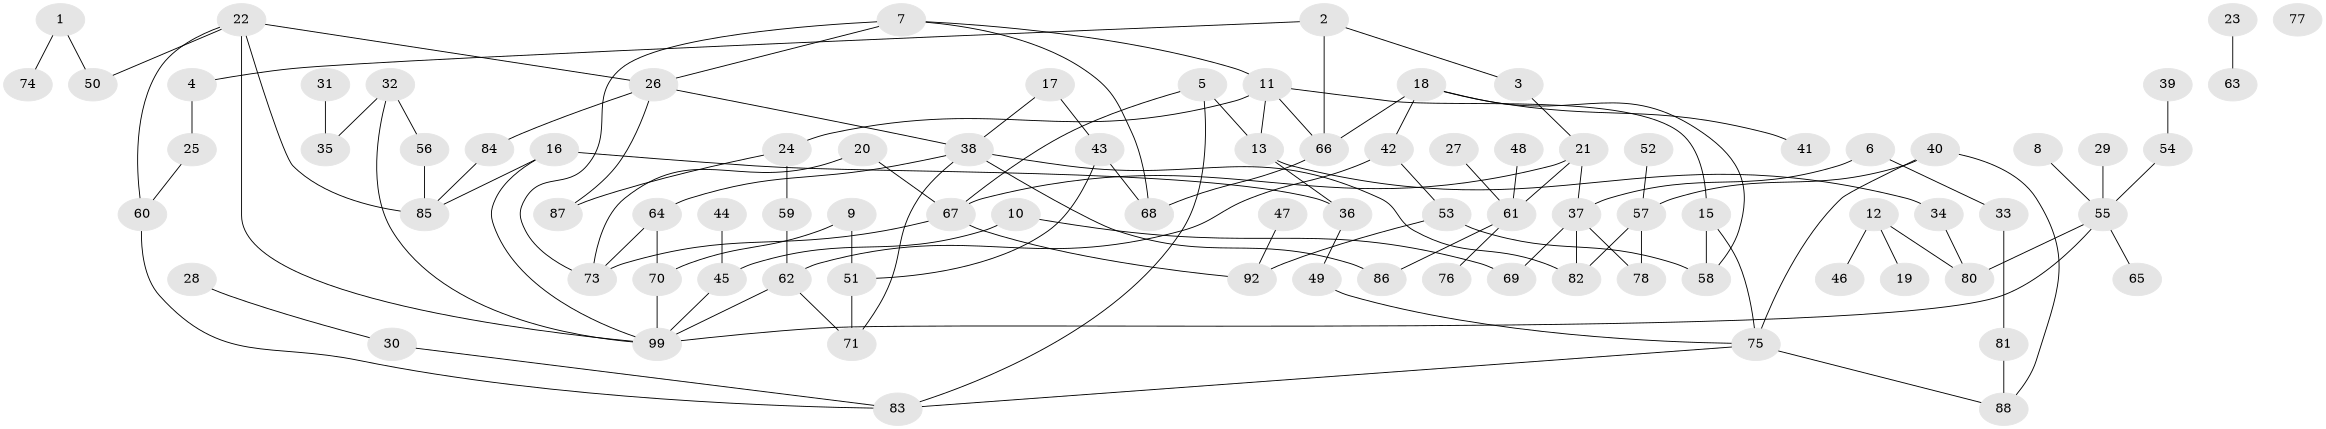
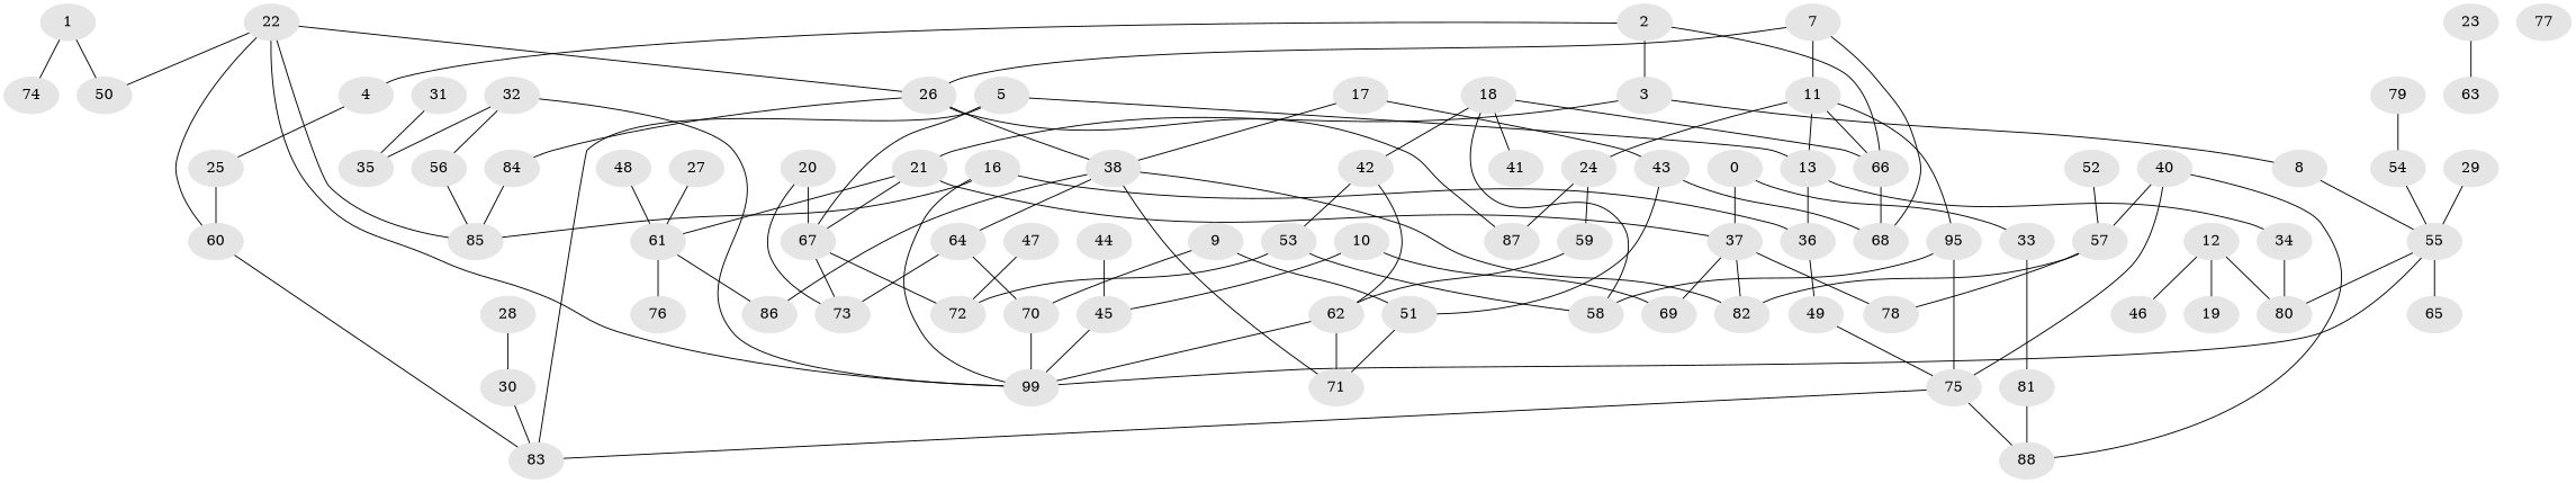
  graph {
    node [color=gray90 style=filled]
    1
    50
    74
    2
    3
    4
    66
    8
    21
    25
    68
    55
    67
    37
    61
    60
    5
    13
    83
    10
    45
    69
    34
    36
    73
-   72 [label=92]
-   6
+   72
+   6 [label=0]
    33
    81
    78
    82
    7
    11
    26
-   15
+   15 [label=95]
    24
    38
    87
    84
    80
    n41 [label=99]
    65
    9
    51
    70
    71
    58
    75
    59
    12
    19
    46
    49
    40
    57
    88
    44
    16
    85
    17
    43
    64
    86
    18
    41
    42
    53
    62
    20
    76
    22
    23
    63
    27
    28
    30
    29
    31
    35
    32
    56
-   39
+   39 [label=79]
    54
    47
    48
    52
    77
    1 -- 50
    1 -- 74
    2 -- 3
    2 -- 4
    2 -- 66
+   3 -- 8
    3 -- 21
    4 -- 25
    66 -- 68
    8 -- 55
    21 -- 67
    21 -- 37
    21 -- 61
    25 -- 60
    55 -- 80
    55 -- n41
    55 -- 65
    67 -- 73
    67 -- 72
    37 -- 69
    37 -- 78
    37 -- 82
    61 -- 86
    61 -- 76
    60 -- 83
    5 -- 67
    5 -- 13
    5 -- 83
    13 -- 34
    13 -- 36
    10 -- 45
    10 -- 69
    45 -- n41
    34 -- 80
    36 -- 49
    6 -- 37
    6 -- 33
    33 -- 81
    81 -- 88
    7 -- 68
-   7 -- 73
    7 -- 11
    7 -- 26
    11 -- 66
    11 -- 13
    11 -- 15
    11 -- 24
    26 -- 38
    26 -- 87
    26 -- 84
    15 -- 58
    15 -- 75
    24 -- 87
    24 -- 59
    38 -- 82
    38 -- 71
    38 -- 64
    38 -- 86
    84 -- 85
    9 -- 51
    9 -- 70
    51 -- 71
    70 -- n41
    75 -- 83
    75 -- 88
    59 -- 62
    12 -- 80
    12 -- 19
    12 -- 46
    49 -- 75
    40 -- 75
    40 -- 57
    40 -- 88
    57 -- 78
    57 -- 82
    44 -- 45
    16 -- 36
    16 -- n41
    16 -- 85
    17 -- 38
    17 -- 43
    43 -- 68
    43 -- 51
    64 -- 73
    64 -- 70
    18 -- 66
    18 -- 58
    18 -- 41
    18 -- 42
    42 -- 53
    42 -- 62
    53 -- 72
    53 -- 58
    62 -- n41
    62 -- 71
    20 -- 67
    20 -- 73
    22 -- 50
    22 -- 60
    22 -- 26
    22 -- n41
    22 -- 85
    23 -- 63
    27 -- 61
    28 -- 30
    30 -- 83
    29 -- 55
    31 -- 35
    32 -- n41
    32 -- 35
    32 -- 56
    56 -- 85
    39 -- 54
    54 -- 55
    47 -- 72
    48 -- 61
    52 -- 57
  }
